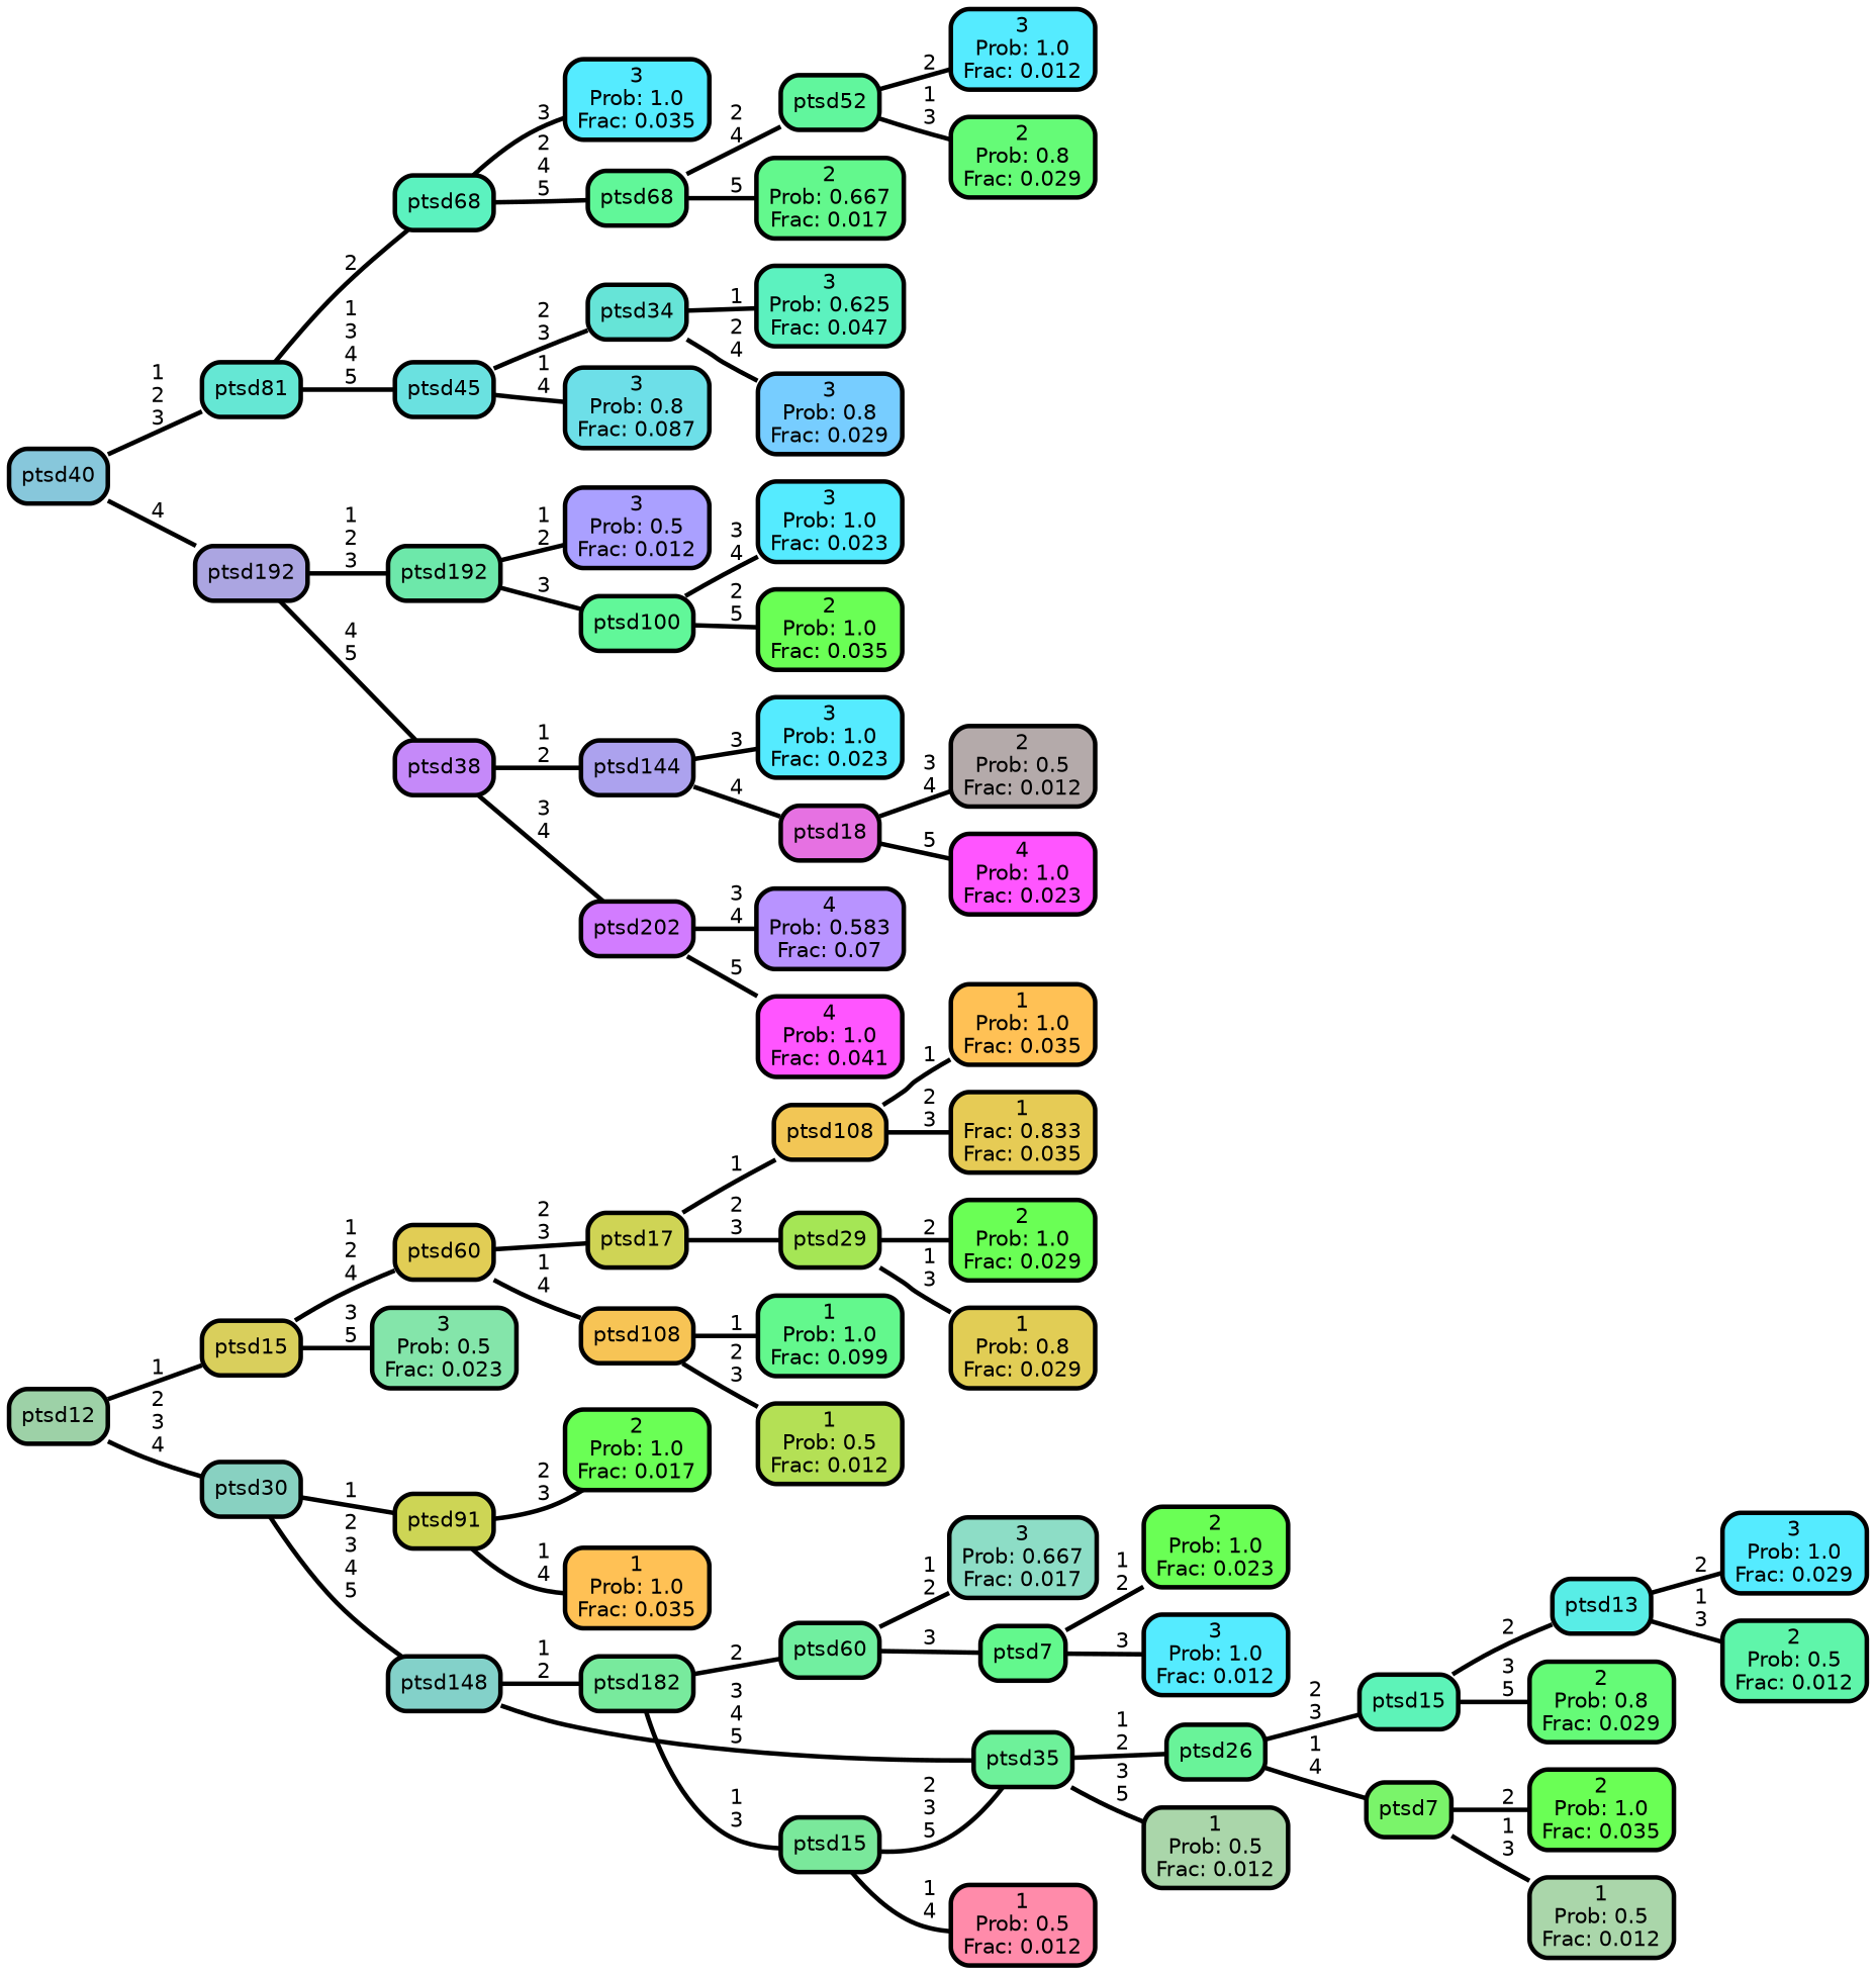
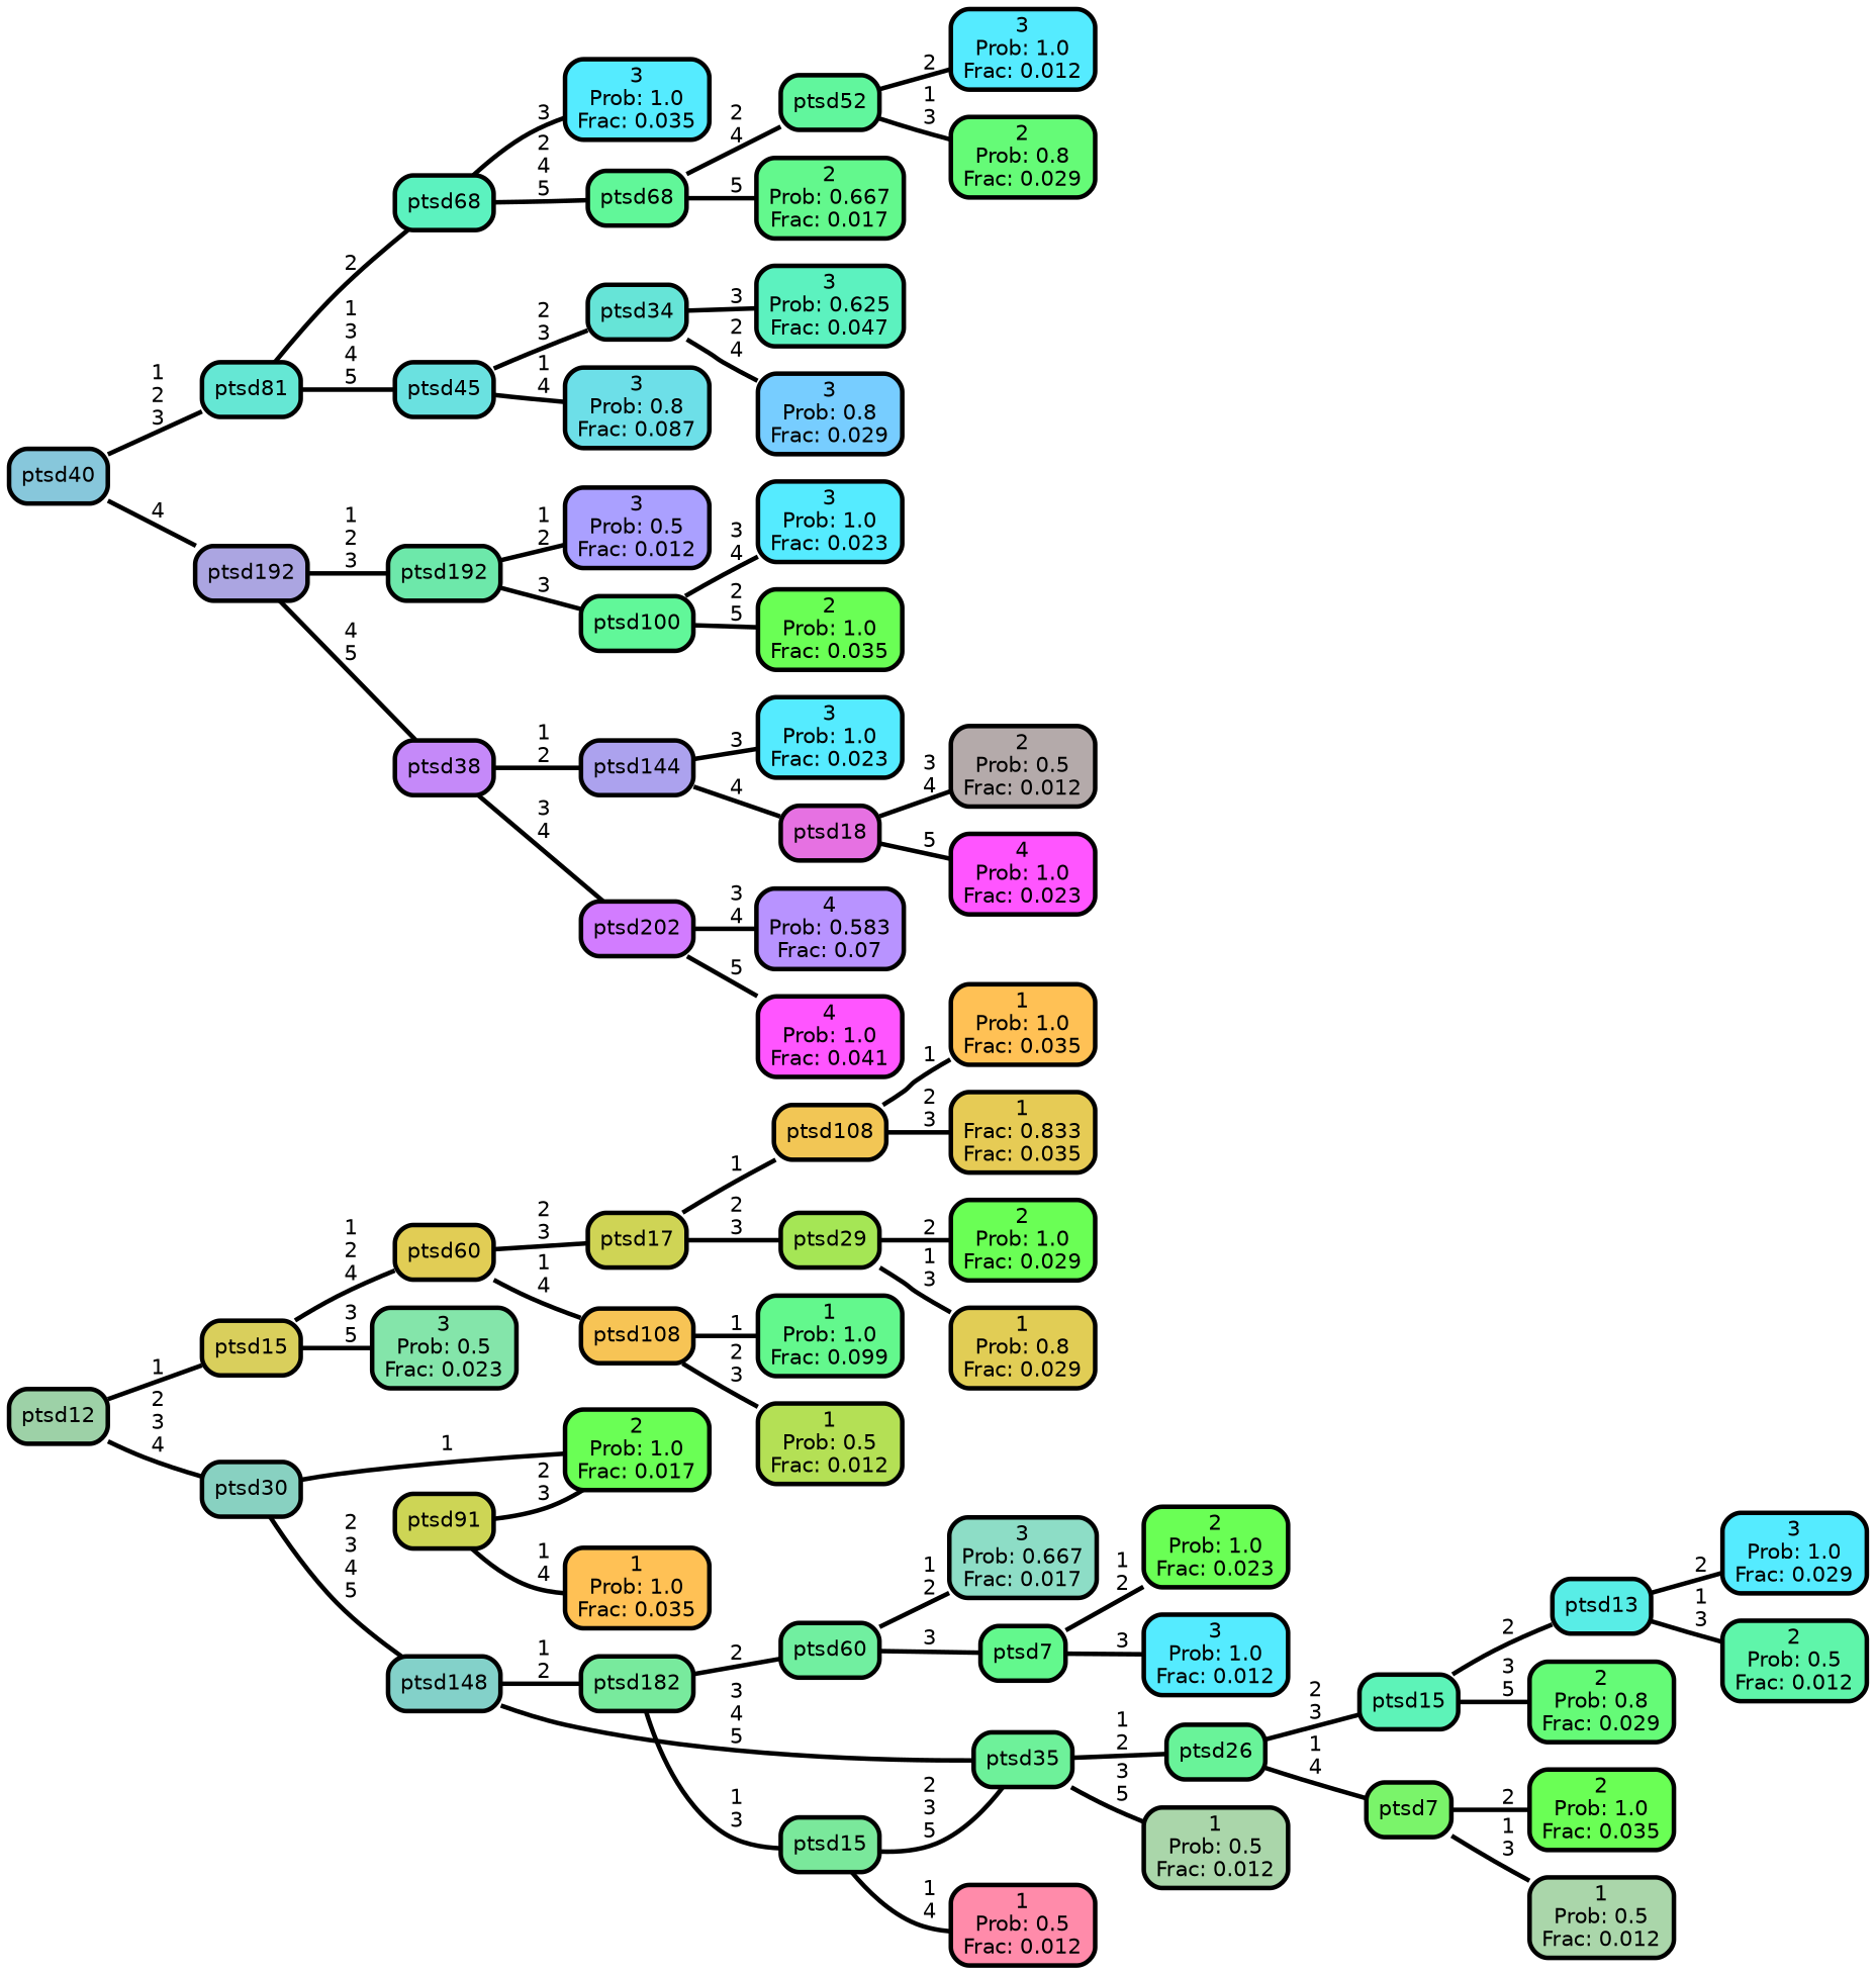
  graph {
    rankdir=LR
    ranksep="0 equally"
    splines=straight
    node [color=black fillcolor="#55ebff" fontcolor=black fontname=helvetica penwidth=3 shape=box style="filled, rounded"]
    edge [color=black fontname=helvetica penwidth=3]
    n1 [fillcolor="#ffc155" label="1\nProb: 1.0\nFrac: 0.035"]
    n2 [fillcolor="#f2c655" label=ptsd108]
    n3 [fillcolor="#e6cb55" label="1\nFrac: 0.833\nFrac: 0.035"]
    n4 [fillcolor="#cfd455" label=ptsd17]
    n5 [fillcolor="#a5e655" label=ptsd29]
    n6 [fillcolor="#6aff55" label="2\nProb: 1.0\nFrac: 0.029"]
    n7 [fillcolor="#e1cd55" label="1\nProb: 0.8\nFrac: 0.029"]
    n8 [fillcolor="#e1cd55" label=ptsd60]
    n9 [fillcolor="#f7c455" label=ptsd108]
    n10 [fillcolor="#63f88d" label="1\nProb: 1.0\nFrac: 0.099"]
    n11 [fillcolor="#b4e055" label="1\nProb: 0.5\nFrac: 0.012"]
    n12 [fillcolor="#d9cf5c" label=ptsd15]
    n13 [fillcolor="#84e5aa" label="3\nProb: 0.5\nFrac: 0.023"]
    n14 [fillcolor="#9dd1a7" label=ptsd12]
    n15 [fillcolor="#88d1c1" label=ptsd30]
    n16 [fillcolor="#cdd555" label=ptsd91]
    n17 [fillcolor="#83d1c9" label=ptsd148]
    n18 [fillcolor="#6aff55" label="2\nProb: 1.0\nFrac: 0.017"]
    n19 [fillcolor="#ffc155" label="1\nProb: 1.0\nFrac: 0.035"]
    n20 [fillcolor="#78ea9d" label=ptsd182]
    n21 [fillcolor="#6ef19a" label=ptsd35]
    n22 [fillcolor="#8dddc6" label="3\nProb: 0.667\nFrac: 0.017"]
    n23 [fillcolor="#71efa0" label=ptsd60]
    n24 [fillcolor="#63f88d" label=ptsd7]
    n25 [fillcolor="#6aff55" label="2\nProb: 1.0\nFrac: 0.023"]
    n26 [label="3\nProb: 1.0\nFrac: 0.012"]
    n27 [fillcolor="#7ae89b" label=ptsd15]
    n28 [fillcolor="#ff8baa" label="1\nProb: 0.5\nFrac: 0.012"]
    n29 [fillcolor="#69f399" label=ptsd26]
    n30 [fillcolor="#aad6aa" label="1\nProb: 0.5\nFrac: 0.012"]
    n31 [label="3\nProb: 1.0\nFrac: 0.029"]
    n32 [fillcolor="#58ede6" label=ptsd13]
    n33 [fillcolor="#5ff5aa" label="2\nProb: 0.5\nFrac: 0.012"]
    n34 [fillcolor="#5df3b8" label=ptsd15]
    n35 [fillcolor="#65fb77" label="2\nProb: 0.8\nFrac: 0.029"]
    n36 [fillcolor="#7af46a" label=ptsd7]
    n37 [fillcolor="#6aff55" label="2\nProb: 1.0\nFrac: 0.035"]
    n38 [fillcolor="#aad6aa" label="1\nProb: 0.5\nFrac: 0.012"]
    n39 [fillcolor="#87c7db" label=ptsd40]
    n40 [fillcolor="#65e7d4" label=ptsd81]
    n41 [fillcolor="#aba5e1" label=ptsd192]
    n42 [label="3\nProb: 1.0\nFrac: 0.035"]
    n43 [fillcolor="#5cf2bf" label=ptsd68]
    n44 [fillcolor="#61f799" label=ptsd68]
    n45 [fillcolor="#61f69d" label=ptsd52]
    n46 [fillcolor="#63f88d" label="2\nProb: 0.667\nFrac: 0.017"]
    n47 [label="3\nProb: 1.0\nFrac: 0.012"]
    n48 [fillcolor="#65fb77" label="2\nProb: 0.8\nFrac: 0.029"]
    n49 [fillcolor="#6ae1e0" label=ptsd45]
    n50 [fillcolor="#66e4d7" label=ptsd34]
    n51 [fillcolor="#6ddfe8" label="3\nProb: 0.8\nFrac: 0.087"]
    n52 [fillcolor="#5cf2bf" label="3\nProb: 0.625\nFrac: 0.047"]
    n53 [fillcolor="#77cdff" label="3\nProb: 0.8\nFrac: 0.029"]
    n54 [fillcolor="#6de8aa" label=ptsd192]
    n55 [fillcolor="#c589f9" label=ptsd38]
    n56 [fillcolor="#aaa0ff" label="3\nProb: 0.5\nFrac: 0.012"]
    n57 [fillcolor="#61f799" label=ptsd100]
    n58 [label="3\nProb: 1.0\nFrac: 0.023"]
    n59 [fillcolor="#6aff55" label="2\nProb: 1.0\nFrac: 0.035"]
    n60 [fillcolor="#aca2ee" label=ptsd144]
    n61 [fillcolor="#d27cff" label=ptsd202]
    n62 [label="3\nProb: 1.0\nFrac: 0.023"]
    n63 [fillcolor="#e671e2" label=ptsd18]
    n64 [fillcolor="#b4aaaa" label="2\nProb: 0.5\nFrac: 0.012"]
    n65 [fillcolor="#ff55ff" label="4\nProb: 1.0\nFrac: 0.023"]
    n66 [fillcolor="#b893ff" label="4\nProb: 0.583\nFrac: 0.07"]
    n67 [fillcolor="#ff55ff" label="4\nProb: 1.0\nFrac: 0.041"]
    subgraph sub_1 {
      rank=same
    }
    n2 -- n1 [label=" 1"]
    n2 -- n3 [label=" 2\n 3"]
    n4 -- n2 [label=" 1"]
    n4 -- n5 [label=" 2\n 3"]
    n5 -- n6 [label=" 2"]
    n5 -- n7 [label=" 1\n 3"]
    n8 -- n4 [label=" 2\n 3"]
    n8 -- n9 [label=" 1\n 4"]
    n9 -- n10 [label=" 1"]
    n9 -- n11 [label=" 2\n 3"]
    n12 -- n8 [label=" 1\n 2\n 4"]
    n12 -- n13 [label=" 3\n 5"]
    n14 -- n12 [label=" 1"]
    n14 -- n15 [label=" 2\n 3\n 4"]
-   n15 -- n16 [label=" 1"]
+   n15 -- n18 [label=" 1"]
    n15 -- n17 [label=" 2\n 3\n 4\n 5"]
    n16 -- n18 [label=" 2\n 3"]
    n16 -- n19 [label=" 1\n 4"]
    n17 -- n20 [label=" 1\n 2"]
    n17 -- n21 [label=" 3\n 4\n 5"]
    n20 -- n23 [label=" 2"]
    n20 -- n27 [label=" 1\n 3"]
    n21 -- n29 [label=" 1\n 2"]
    n21 -- n30 [label=" 3\n 5"]
    n23 -- n22 [label=" 1\n 2"]
    n23 -- n24 [label=" 3"]
    n24 -- n25 [label=" 1\n 2"]
    n24 -- n26 [label=" 3"]
    n27 -- n21 [label=" 2\n 3\n 5"]
    n27 -- n28 [label=" 1\n 4"]
    n29 -- n34 [label=" 2\n 3"]
    n29 -- n36 [label=" 1\n 4"]
    n32 -- n31 [label=" 2"]
    n32 -- n33 [label=" 1\n 3"]
    n34 -- n32 [label=" 2"]
    n34 -- n35 [label=" 3\n 5"]
    n36 -- n37 [label=" 2"]
    n36 -- n38 [label=" 1\n 3"]
    n39 -- n40 [label=" 1\n 2\n 3"]
    n39 -- n41 [label=" 4"]
    n40 -- n43 [label=" 2"]
    n40 -- n49 [label=" 1\n 3\n 4\n 5"]
    n41 -- n54 [label=" 1\n 2\n 3"]
    n41 -- n55 [label=" 4\n 5"]
    n43 -- n42 [label=" 3"]
    n43 -- n44 [label=" 2\n 4\n 5"]
    n44 -- n45 [label=" 2\n 4"]
    n44 -- n46 [label=" 5"]
    n45 -- n47 [label=" 2"]
    n45 -- n48 [label=" 1\n 3"]
    n49 -- n50 [label=" 2\n 3"]
    n49 -- n51 [label=" 1\n 4"]
-   n50 -- n52 [label=" 1"]
+   n50 -- n52 [label=" 3"]
    n50 -- n53 [label=" 2\n 4"]
    n54 -- n56 [label=" 1\n 2"]
    n54 -- n57 [label=" 3"]
    n55 -- n60 [label=" 1\n 2"]
    n55 -- n61 [label=" 3\n 4"]
    n57 -- n58 [label=" 3\n 4"]
    n57 -- n59 [label=" 2\n 5"]
    n60 -- n62 [label=" 3"]
    n60 -- n63 [label=" 4"]
    n61 -- n66 [label=" 3\n 4"]
    n61 -- n67 [label=" 5"]
    n63 -- n64 [label=" 3\n 4"]
    n63 -- n65 [label=" 5"]
  }
